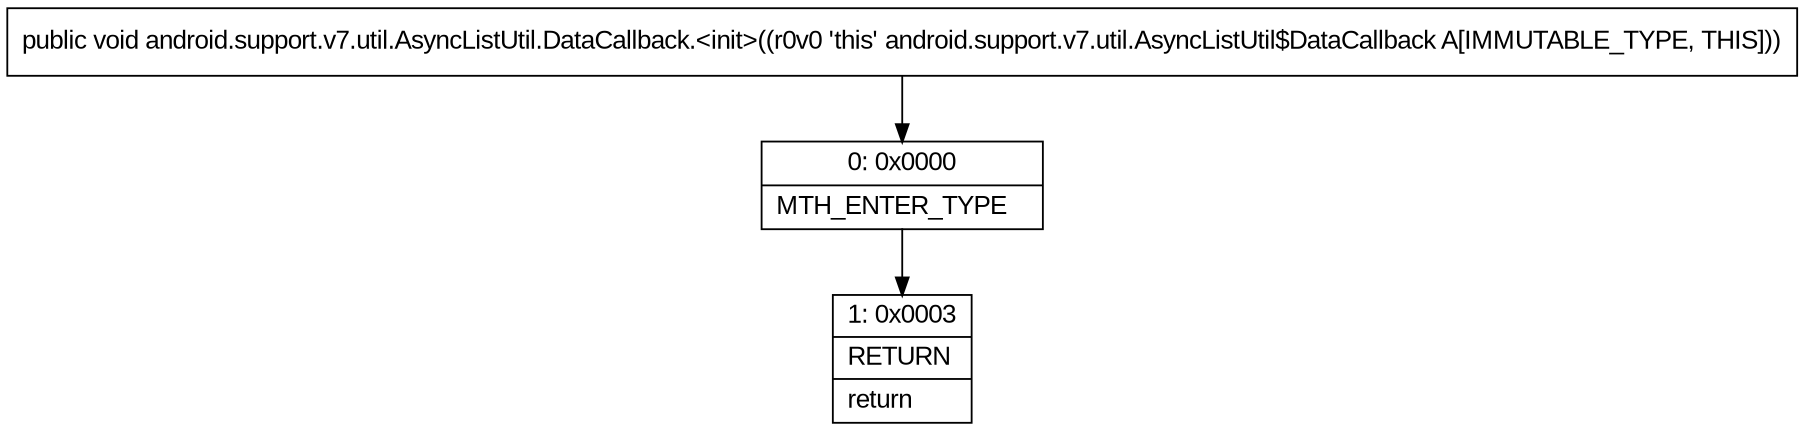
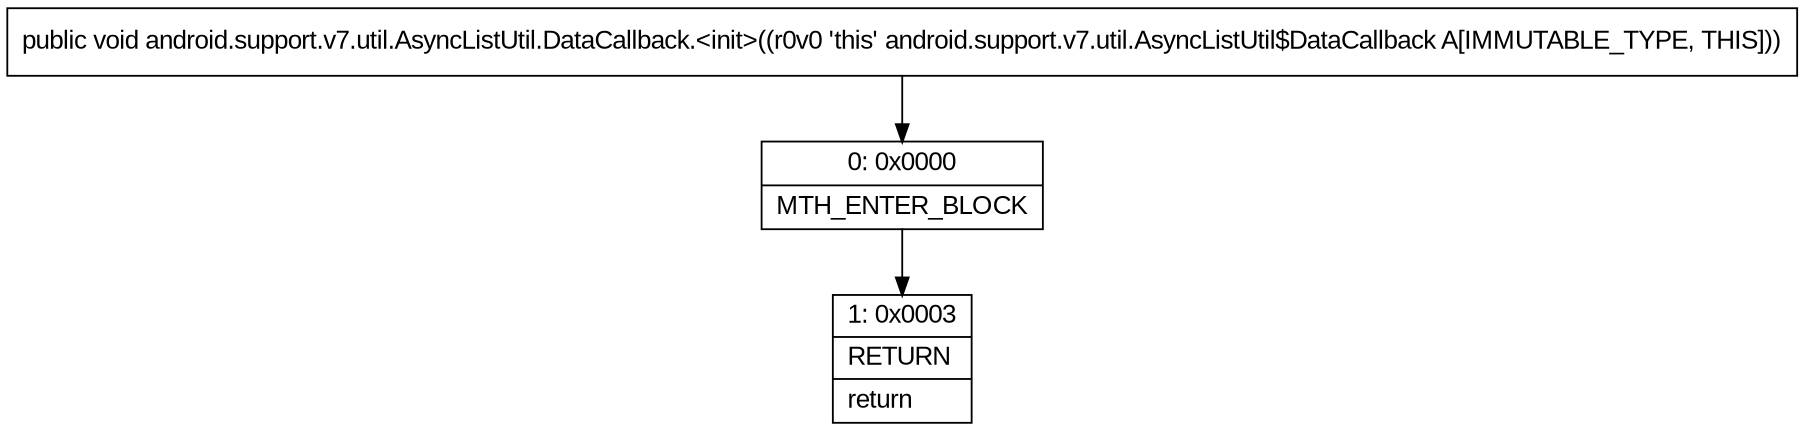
  digraph {
    fontname="Liberation Sans"
    node [shape=record fontname="Liberation Sans"]
    edge [fontname="Liberation Sans"]
-   n1 [label="{0\:\ 0x0000|MTH_ENTER_TYPE\l}"]
+   n1 [label="{0\:\ 0x0000|MTH_ENTER_BLOCK\l}"]
    n2 [label="{1\:\ 0x0003|RETURN\l|return\l}"]
    n3 [label="{public void android.support.v7.util.AsyncListUtil.DataCallback.\<init\>((r0v0 'this' android.support.v7.util.AsyncListUtil$DataCallback A[IMMUTABLE_TYPE, THIS])) }"]
    n1 -> n2
    n3 -> n1
  }
